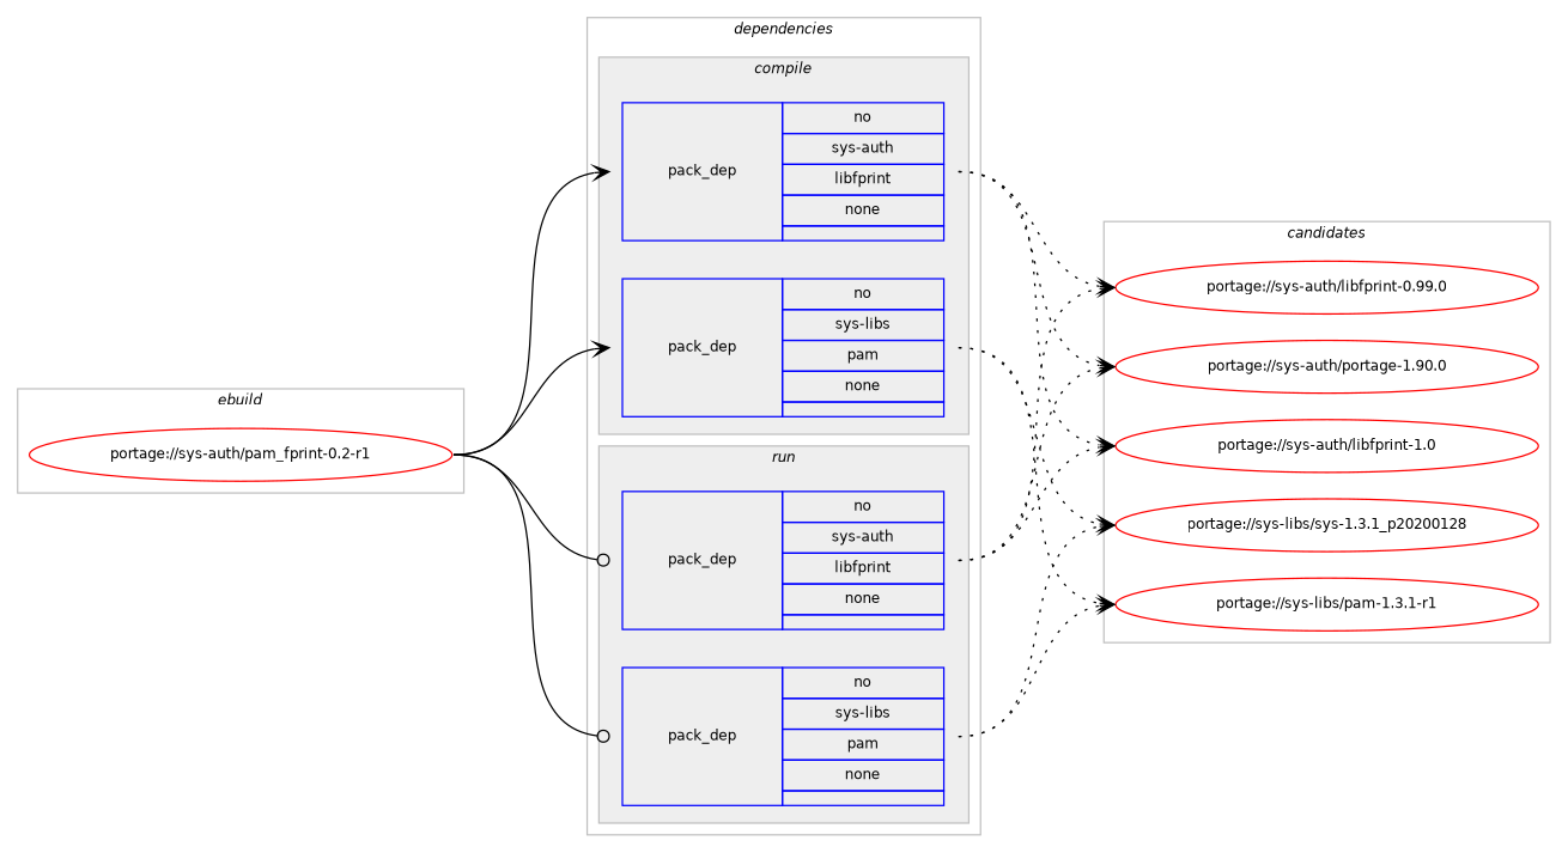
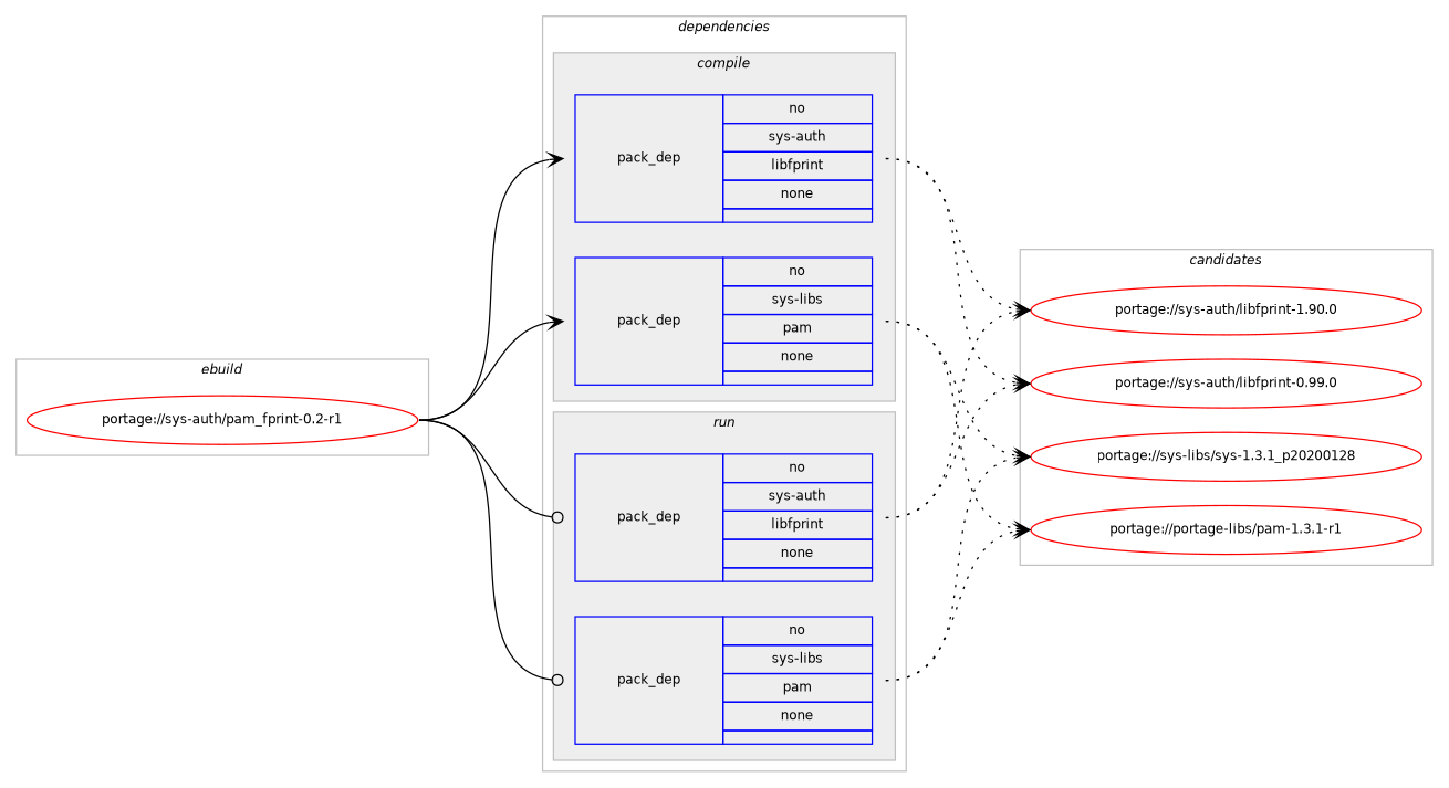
  digraph {
    compound=true
    concentrate=true
    fontname=Helvetica
    fontsize=10
    newrank=true
    rankdir=LR
    ranksep=1.5
    node [color=red fontname=Helvetica fontsize=10]
    edge [arrowhead=vee headport=w style=dotted tailport=e weight=100]
    n1 [label="portage://sys-auth/pam_fprint-0.2-r1" width=4]
    n2 [color=blue label=<<TABLE BORDER="0" CELLBORDER="1" CELLSPACING="0" CELLPADDING="4" WIDTH="220"><TR><TD ROWSPAN="6" CELLPADDING="30">pack_dep</TD></TR><TR><TD WIDTH="110">no</TD></TR><TR><TD>sys-auth</TD></TR><TR><TD>libfprint</TD></TR><TR><TD>none</TD></TR><TR><TD></TD></TR></TABLE>> shape=none]
    n3 [color=blue label=<<TABLE BORDER="0" CELLBORDER="1" CELLSPACING="0" CELLPADDING="4" WIDTH="220"><TR><TD ROWSPAN="6" CELLPADDING="30">pack_dep</TD></TR><TR><TD WIDTH="110">no</TD></TR><TR><TD>sys-libs</TD></TR><TR><TD>pam</TD></TR><TR><TD>none</TD></TR><TR><TD></TD></TR></TABLE>> shape=none]
    n4 [color=blue label=<<TABLE BORDER="0" CELLBORDER="1" CELLSPACING="0" CELLPADDING="4" WIDTH="220"><TR><TD ROWSPAN="6" CELLPADDING="30">pack_dep</TD></TR><TR><TD WIDTH="110">no</TD></TR><TR><TD>sys-auth</TD></TR><TR><TD>libfprint</TD></TR><TR><TD>none</TD></TR><TR><TD></TD></TR></TABLE>> shape=none]
    n5 [color=blue label=<<TABLE BORDER="0" CELLBORDER="1" CELLSPACING="0" CELLPADDING="4" WIDTH="220"><TR><TD ROWSPAN="6" CELLPADDING="30">pack_dep</TD></TR><TR><TD WIDTH="110">no</TD></TR><TR><TD>sys-libs</TD></TR><TR><TD>pam</TD></TR><TR><TD>none</TD></TR><TR><TD></TD></TR></TABLE>> shape=none]
-   n6 [label="portage://sys-auth/portage-1.90.0" width=4]
-   n7 [label="portage://sys-auth/libfprint-1.0" width=4]
+   n6 [label="portage://sys-auth/libfprint-1.90.0" width=4]
    n8 [label="portage://sys-auth/libfprint-0.99.0" width=4]
    n9 [label="portage://sys-libs/sys-1.3.1_p20200128" width=4]
-   n10 [label="portage://sys-libs/pam-1.3.1-r1" width=4]
+   n10 [label="portage://portage-libs/pam-1.3.1-r1" width=4]
    subgraph cluster_1 {
      color=gray
      label=<<i>ebuild</i>>
      rank=same
      n1
    }
    subgraph cluster_2 {
      color=gray
      label=<<i>dependencies</i>>
      subgraph cluster_3 {
        color=gray
        fillcolor="#eeeeee"
        label=<<i>compile</i>>
        style=filled
        subgraph sub_4 {
          color=gray
          fillcolor="#eeeeee"
          label=<<i>compile</i>>
          style=filled
          n2
        }
        subgraph sub_5 {
          color=gray
          fillcolor="#eeeeee"
          label=<<i>compile</i>>
          style=filled
          n3
        }
      }
      subgraph cluster_6 {
        color=gray
        fillcolor="#eeeeee"
        label=<<i>compile and run</i>>
        style=filled
      }
      subgraph cluster_7 {
        color=gray
        fillcolor="#eeeeee"
        label=<<i>run</i>>
        style=filled
        subgraph sub_8 {
          color=gray
          fillcolor="#eeeeee"
          label=<<i>run</i>>
          style=filled
          n4
        }
        subgraph sub_9 {
          color=gray
          fillcolor="#eeeeee"
          label=<<i>run</i>>
          style=filled
          n5
        }
      }
    }
    subgraph cluster_10 {
      color=gray
      label=<<i>candidates</i>>
      rank=same
      subgraph sub_11 {
        color=black
        label=<<i>candidates</i>>
        nodesep=1
        rank=same
        n6
-       n7
        n8
      }
      subgraph sub_12 {
        color=black
        label=<<i>candidates</i>>
        nodesep=1
        rank=same
        n9
        n10
      }
      subgraph sub_13 {
        color=black
        label=<<i>candidates</i>>
        nodesep=1
        rank=same
        n6
-       n7
        n8
      }
      subgraph sub_14 {
        color=black
        label=<<i>candidates</i>>
        nodesep=1
        rank=same
        n9
        n10
      }
    }
    n1 -> n2 [style=solid weight=20]
    n1 -> n3 [style=solid weight=20]
    n1 -> n4 [arrowhead=odot style=solid weight=20]
    n1 -> n5 [arrowhead=odot style=solid weight=20]
    n2 -> n6
-   n2 -> n7
    n2 -> n8
    n3 -> n9
    n3 -> n10
    n4 -> n6
-   n4 -> n7
    n4 -> n8
    n5 -> n9
    n5 -> n10
  }
